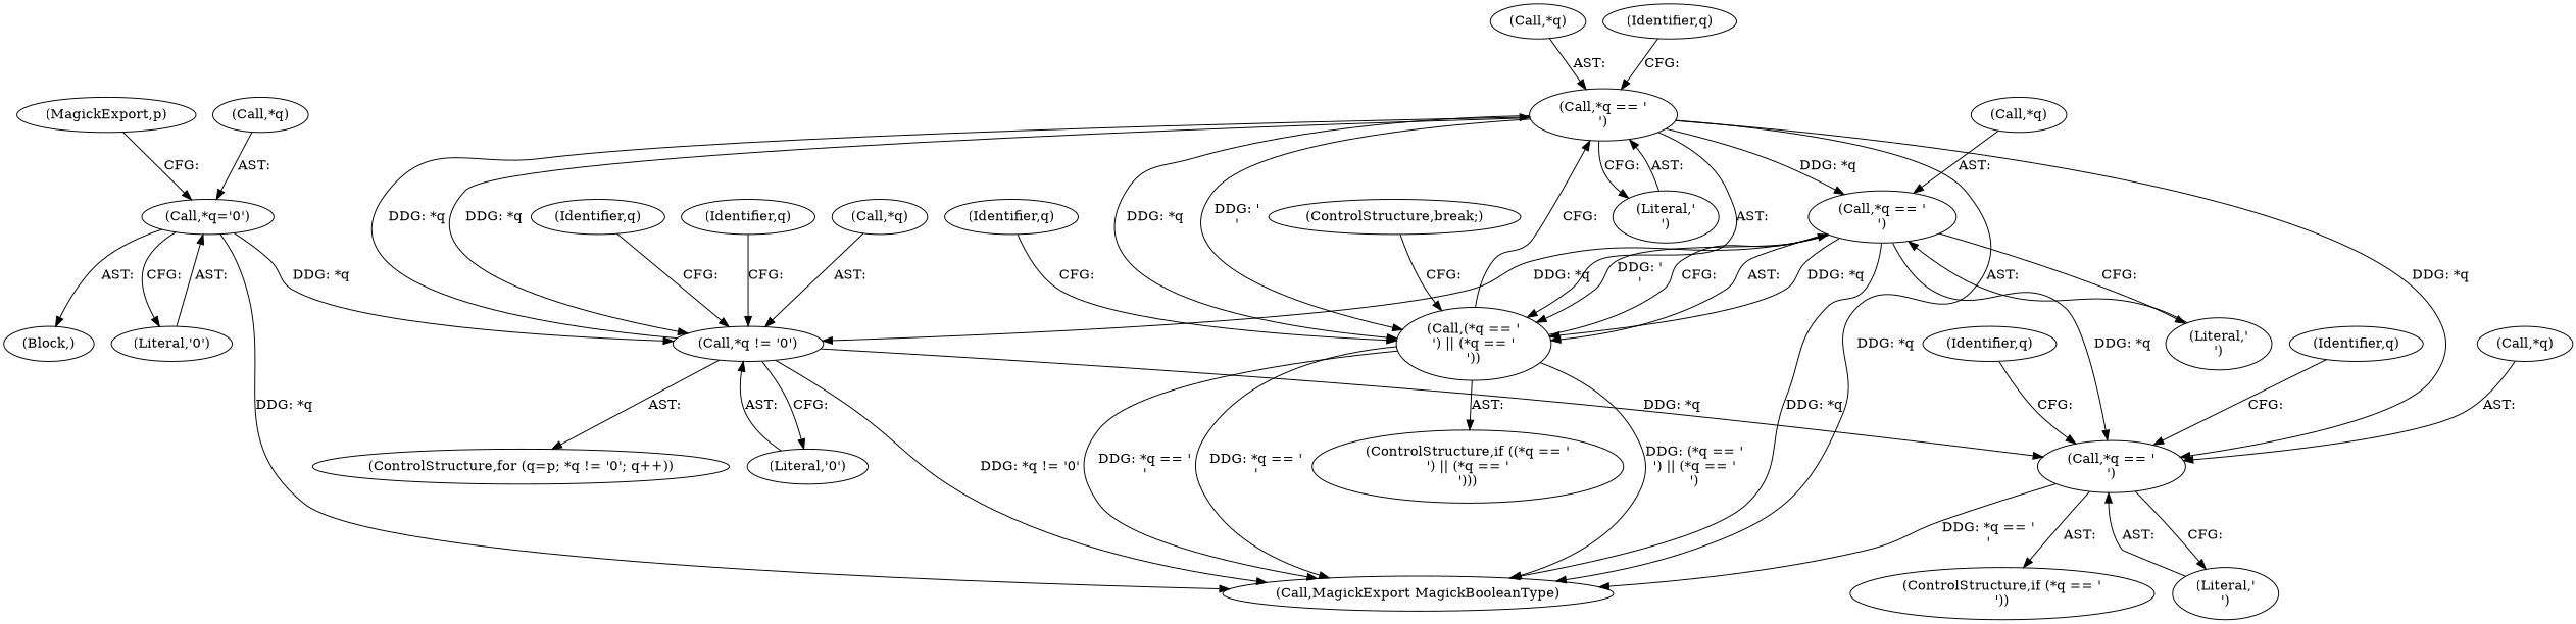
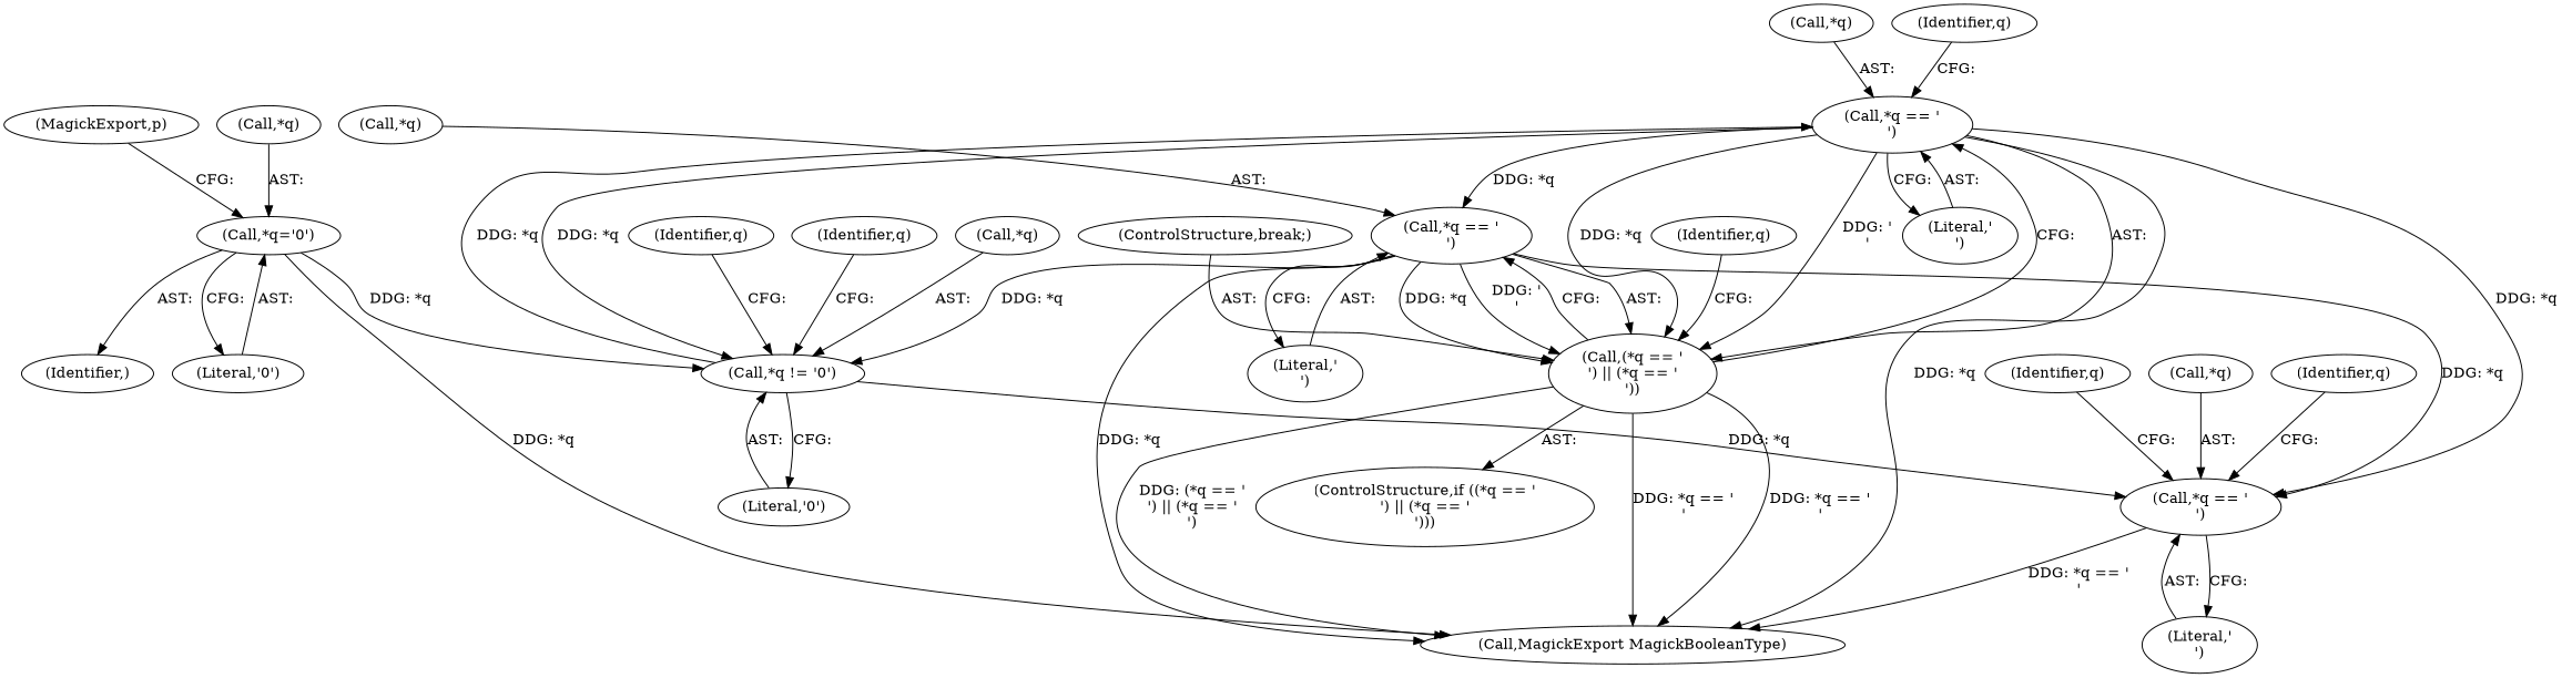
  digraph {
    n1 [label="(Call,*q == '\r')"]
    n2 [label="(Call,*q != '\0')"]
    n3 [label="(Call,*q == '\n')"]
    n4 [label="(Call,(*q == '\r') || (*q == '\n'))"]
    n5 [label="(Call,*q == '\r')"]
    n6 [label="(Call,MagickExport MagickBooleanType)"]
    n7 [label="(Literal,'\r')"]
    n8 [label="(Literal,'\0')"]
-   n9 [label="(ControlStructure,for (q=p; *q != '\0'; q++))"]
    n10 [label="(Literal,'\n')"]
    n11 [label="(ControlStructure,if ((*q == '\r') || (*q == '\n')))"]
    n12 [label="(Literal,'\r')"]
-   n13 [label="(ControlStructure,if (*q == '\r'))"]
    n14 [label="(Call,*q='\0')"]
    n15 [label="(Literal,'\0')"]
-   n16 [label="(Block,)"]
+   n16 [label="(Identifier,)"]
    n17 [label="(ControlStructure,break;)"]
    n18 [label="(Call,*q)"]
    n19 [label="(Identifier,q)"]
    n20 [label="(Identifier,q)"]
    n21 [label="(Call,*q)"]
    n22 [label="(Identifier,q)"]
    n23 [label="(Identifier,q)"]
    n24 [label="(Call,*q)"]
    n25 [label="(Call,*q)"]
    n26 [label="(MagickExport,p)"]
    n27 [label="(Identifier,q)"]
    n28 [label="(Call,*q)"]
    n29 [label="(Identifier,q)"]
    n1 -> n2 [label="DDG: *q"]
    n1 -> n3 [label="DDG: *q"]
    n1 -> n4 [label="AST: "]
    n1 -> n4 [label="DDG: *q"]
    n1 -> n4 [label="DDG: '\r'"]
    n1 -> n5 [label="DDG: *q"]
    n1 -> n6 [label="DDG: *q"]
    n1 -> n7 [label="CFG: "]
    n2 -> n1 [label="DDG: *q"]
    n2 -> n5 [label="DDG: *q"]
-   n2 -> n6 [label="DDG: *q != '\0'"]
    n2 -> n8 [label="CFG: "]
-   n2 -> n9 [label="AST: "]
    n3 -> n2 [label="DDG: *q"]
    n3 -> n4 [label="AST: "]
    n3 -> n4 [label="DDG: *q"]
    n3 -> n4 [label="DDG: '\n'"]
    n3 -> n5 [label="DDG: *q"]
    n3 -> n6 [label="DDG: *q"]
    n3 -> n10 [label="CFG: "]
    n4 -> n1 [label="CFG: "]
    n4 -> n3 [label="CFG: "]
    n4 -> n6 [label="DDG: *q == '\r'"]
    n4 -> n6 [label="DDG: (*q == '\r') || (*q == '\n')"]
    n4 -> n6 [label="DDG: *q == '\n'"]
    n4 -> n11 [label="AST: "]
    n5 -> n6 [label="DDG: *q == '\r'"]
    n5 -> n12 [label="CFG: "]
-   n5 -> n13 [label="AST: "]
    n7 -> n1 [label="AST: "]
    n8 -> n2 [label="AST: "]
    n10 -> n3 [label="AST: "]
    n12 -> n5 [label="AST: "]
    n14 -> n2 [label="DDG: *q"]
    n14 -> n6 [label="DDG: *q"]
    n14 -> n15 [label="CFG: "]
    n14 -> n16 [label="AST: "]
    n15 -> n14 [label="AST: "]
-   n17 -> n4 [label="CFG: "]
+   n17 -> n4 [label="AST: "]
    n18 -> n2 [label="AST: "]
    n19 -> n2 [label="CFG: "]
    n20 -> n2 [label="CFG: "]
    n21 -> n1 [label="AST: "]
    n22 -> n5 [label="CFG: "]
    n23 -> n4 [label="CFG: "]
    n24 -> n14 [label="AST: "]
    n25 -> n5 [label="AST: "]
    n26 -> n14 [label="CFG: "]
    n27 -> n5 [label="CFG: "]
    n28 -> n3 [label="AST: "]
    n29 -> n1 [label="CFG: "]
  }
